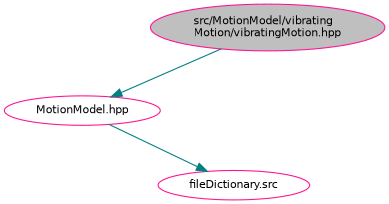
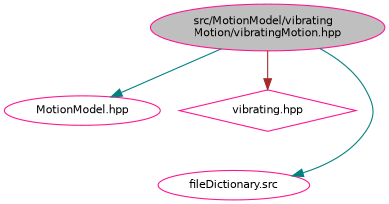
  digraph {
    node [color=deeppink fillcolor=white fontname=Helvetica fontsize=10 shape=ellipse style=filled]
    edge [color=teal fontname=Helvetica fontsize=10 labelfontname=Helvetica labelfontsize=10 style=solid]
    n1 [fillcolor=grey75 fontcolor=black height=0.2 label="src/MotionModel/vibrating\lMotion/vibratingMotion.hpp" width=0.4]
    n2 [height=0.2 label="MotionModel.hpp" width=0.4]
+   n3 [height=0.2 label="vibrating.hpp" shape=diamond width=0.4]
    n4 [height=0.2 label="fileDictionary.src" width=0.4]
    n1 -> n2
-   n2 -> n4
+   n1 -> n3 [color=brown]
+   n1 -> n4
  }
